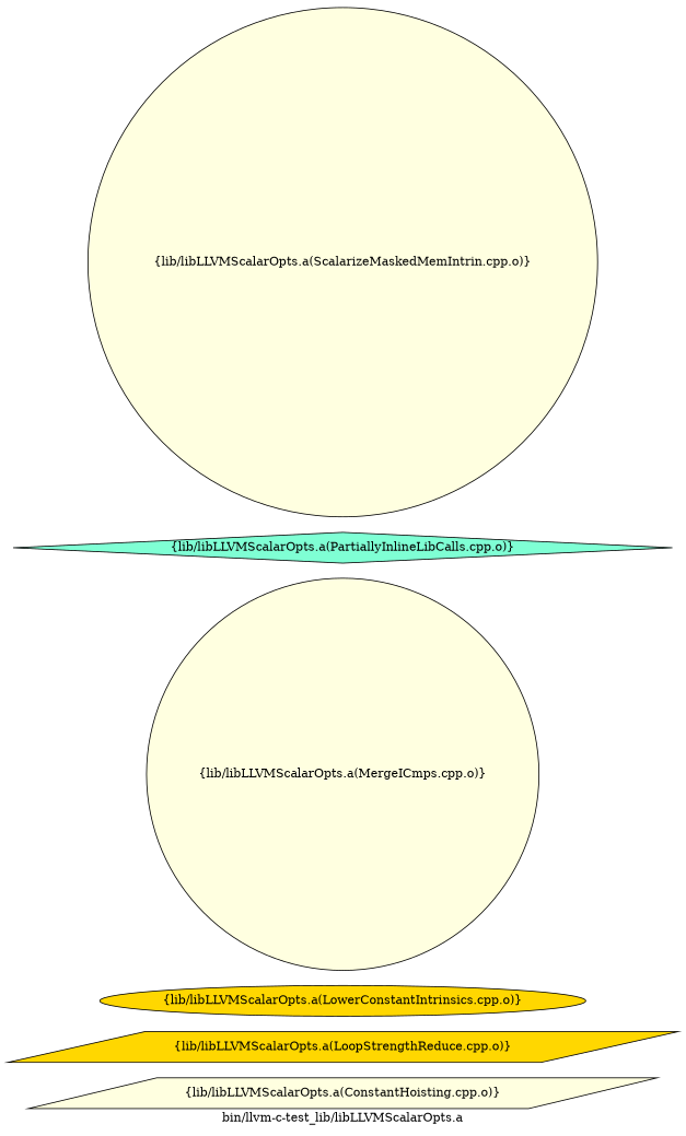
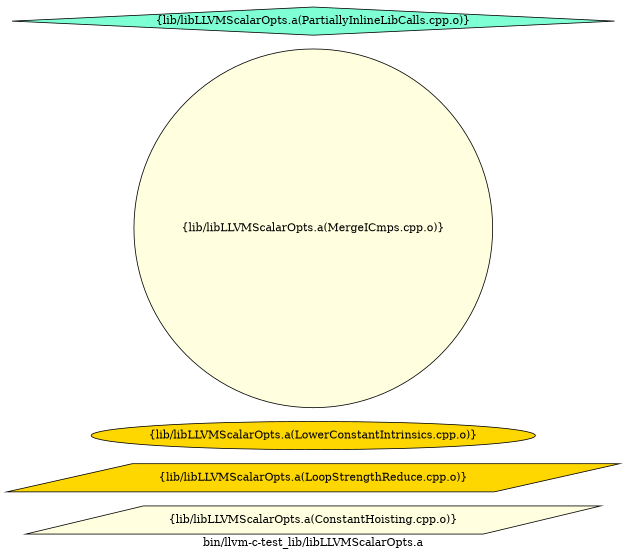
  digraph {
    label="bin/llvm-c-test_lib/libLLVMScalarOpts.a"
    rankdir=LR
    node [group=0 shape=parallelogram style=filled fillcolor=lightyellow]
    n1 [label="{lib/libLLVMScalarOpts.a(ConstantHoisting.cpp.o)}"]
    n2 [label="{lib/libLLVMScalarOpts.a(LoopStrengthReduce.cpp.o)}" fillcolor=gold]
    n3 [label="{lib/libLLVMScalarOpts.a(LowerConstantIntrinsics.cpp.o)}" shape=ellipse fillcolor=gold]
    n4 [label="{lib/libLLVMScalarOpts.a(MergeICmps.cpp.o)}" shape=circle]
    n5 [label="{lib/libLLVMScalarOpts.a(PartiallyInlineLibCalls.cpp.o)}" shape=diamond fillcolor=aquamarine]
-   n6 [label="{lib/libLLVMScalarOpts.a(ScalarizeMaskedMemIntrin.cpp.o)}" shape=circle]
  }
